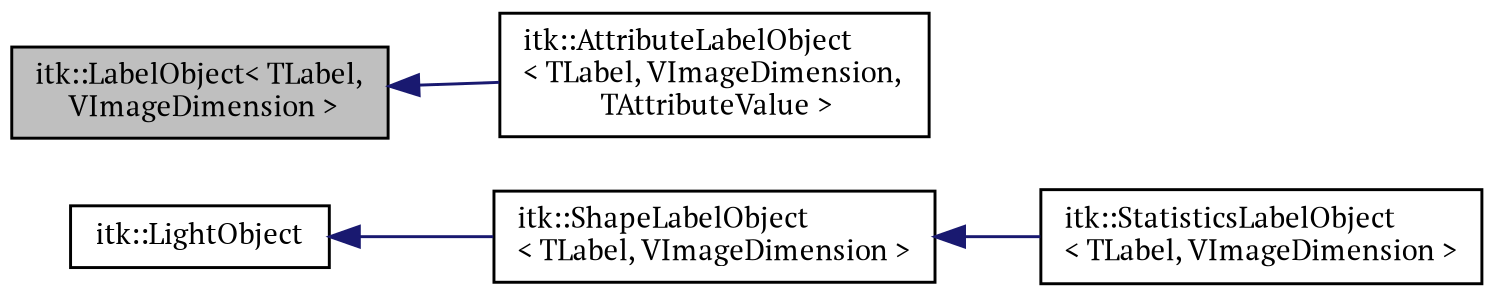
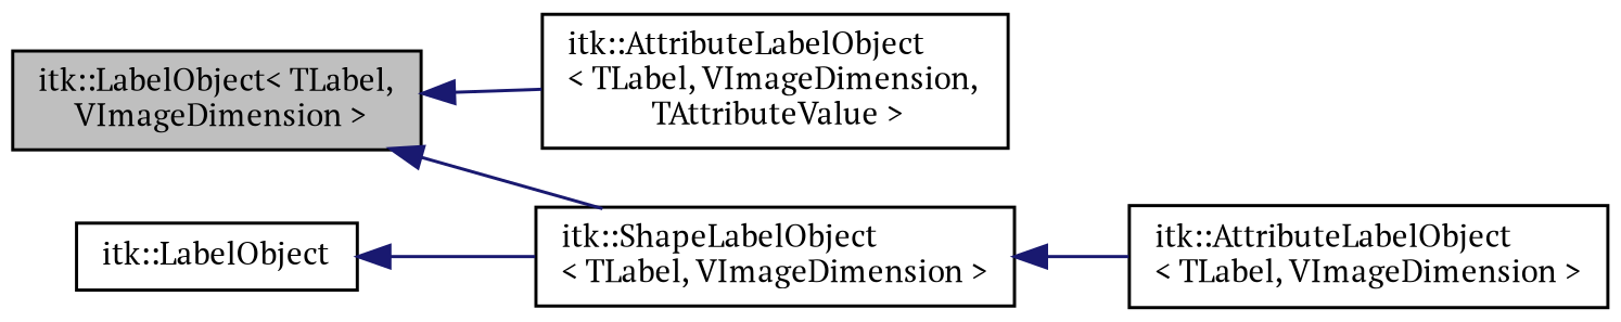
  digraph {
    fontname="PT Serif"
    rankdir=LR
    node [color=black fillcolor=white fontname="PT Serif" fontsize=10 shape=record style=filled]
    edge [color=midnightblue dir=back fontname="PT Serif" fontsize=10 labelfontname=Helvetica labelfontsize=10 style=solid]
    n1 [fillcolor=grey75 fontcolor=black height=0.2 label="itk::LabelObject\< TLabel,\l VImageDimension \>" width=0.4]
    n2 [height=0.2 label="itk::AttributeLabelObject\l\< TLabel, VImageDimension,\l TAttributeValue \>" width=0.4]
    n3 [height=0.2 label="itk::ShapeLabelObject\l\< TLabel, VImageDimension \>" width=0.4]
-   n4 [height=0.2 label="itk::StatisticsLabelObject\l\< TLabel, VImageDimension \>" width=0.4]
-   n5 [height=0.2 label="itk::LightObject" width=0.4]
+   n4 [height=0.2 label="itk::AttributeLabelObject\l\< TLabel, VImageDimension \>" width=0.4]
+   n5 [height=0.2 label="itk::LabelObject" width=0.4]
    n1 -> n2
+   n1 -> n3
    n3 -> n4
    n5 -> n3
  }
